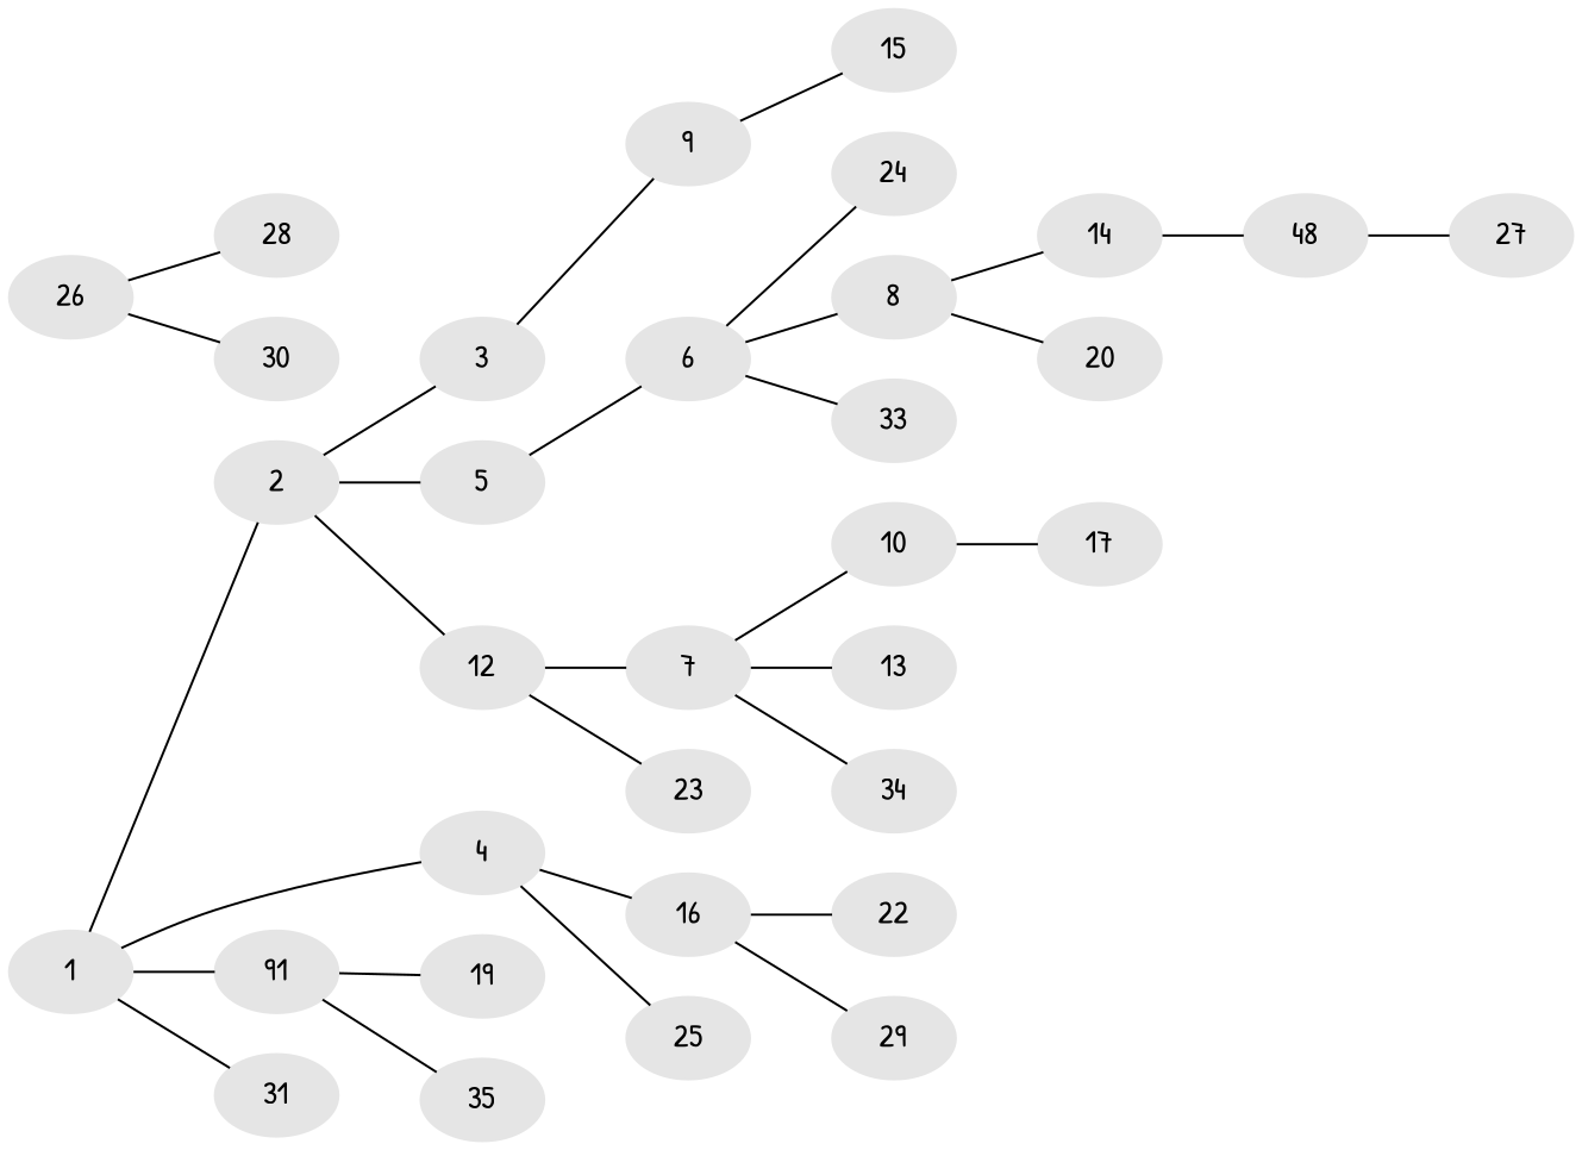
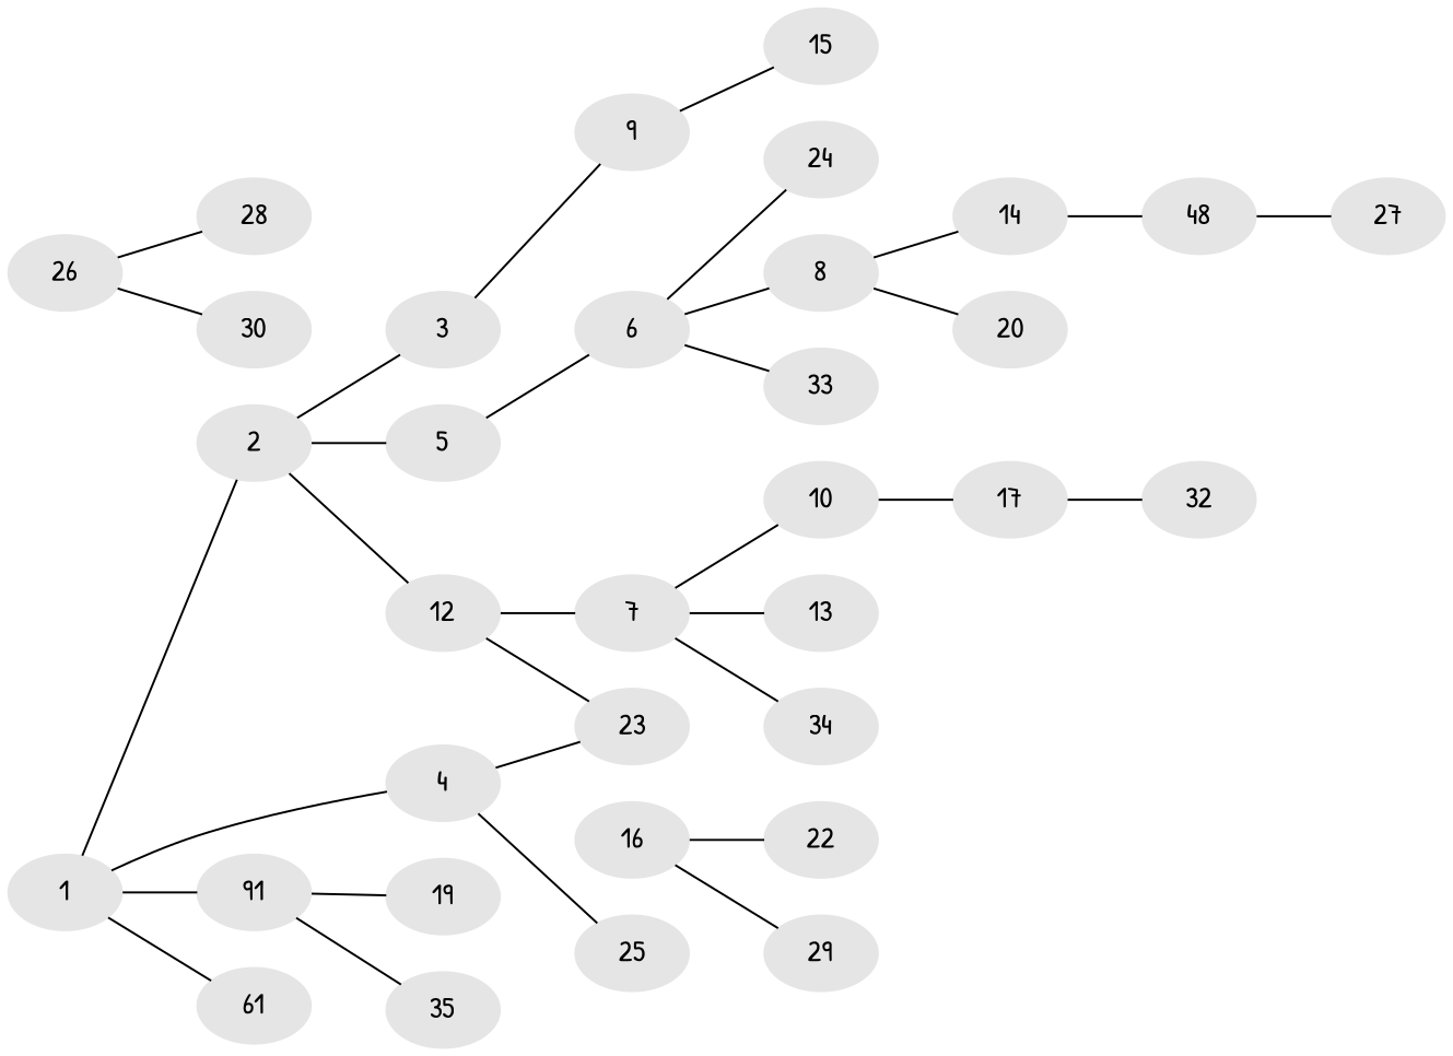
  graph {
    fontname="Patrick Hand"
    rankdir=LR
    node [color=gray90 fontname="Patrick Hand" style=filled]
    edge [fontname="Patrick Hand" weight=1.0]
    1
    2
    4
    n4 [label=91]
-   31
+   31 [label=61]
    3
    5
    12
    16
    25
    19
    35
    9
    6
    7
    23
    15
    22
    29
    24
    8
    33
    10
    13
    34
    14
    20
    17
    n29 [label=48]
+   32
    27
    26
    28
    30
    1 -- 2
    1 -- 4
    1 -- n4 [weight=2.0]
    1 -- 31
    2 -- 3 [weight=2.0]
    2 -- 5
    2 -- 12
-   4 -- 16 [weight=2.0]
+   4 -- 23 [weight=2.0]
    4 -- 25
    n4 -- 19
    n4 -- 35
    3 -- 9
    5 -- 6
    12 -- 7
    12 -- 23
    16 -- 22
    16 -- 29
    9 -- 15
    6 -- 24
    6 -- 8
    6 -- 33
    7 -- 10
    7 -- 13 [weight=2.0]
    7 -- 34
    8 -- 14
    8 -- 20
    10 -- 17
    14 -- n29
+   17 -- 32
    n29 -- 27 [weight=2.0]
    26 -- 28
    26 -- 30
  }
